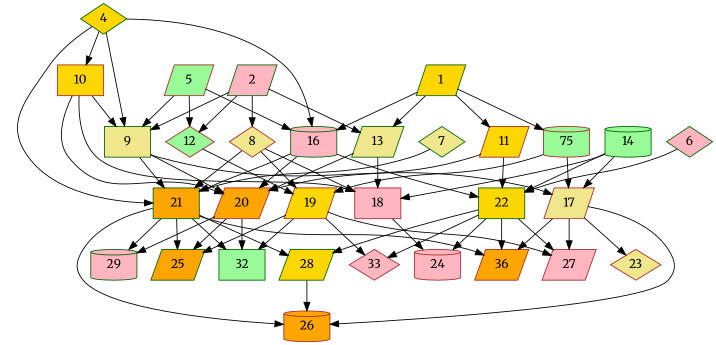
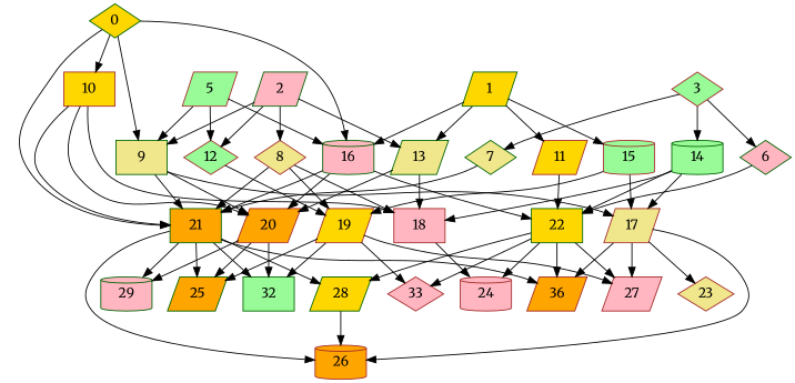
  digraph {
    fontname=Merriweather
    node [alpha=0.13 color=brown fillcolor=lightpink fontname=Merriweather shape=parallelogram style=filled]
    edge [fontname=Merriweather]
    1 [alpha=0.14 color=darkgreen expect_size=2586258914885145 fillcolor=gold]
    11 [alpha=0.03 expect_size=547896415379414 fillcolor=gold]
    13 [alpha=0.10 color=darkgreen expect_size=115706881348122080 fillcolor=khaki]
-   15 [alpha=0.06 expect_size=64521302767648136 fillcolor=palegreen shape=cylinder label=75]
+   15 [alpha=0.06 expect_size=64521302767648136 fillcolor=palegreen shape=cylinder]
    16 [alpha=0.08 color=darkgreen expect_size=276323542869399830528 shape=cylinder]
    22 [alpha=0.07 color=darkgreen expect_size=6320533083721831 fillcolor=gold shape=box]
    20 [expect_size=11422980925693100032 fillcolor=orange]
    18 [alpha=0.01 expect_size=317929327335053568 shape=box]
    19 [alpha=0.07 expect_size=8490860776866624 fillcolor=gold]
    17 [alpha=0.05 expect_size=2697500881058265 fillcolor=khaki]
    21 [alpha=0.00 color=darkgreen expect_size=4337570260324219 fillcolor=orange shape=box]
    27 [alpha=0.17 expect_size=117376062621914336]
    n13 [expect_size=3857633753070784 fillcolor=orange label=36]
    24 [expect_size=257724176394092544 shape=cylinder]
    n15 [alpha=0.17 expect_size=1164592251694661 label=33 shape=diamond]
    28 [alpha=0.09 color=darkgreen expect_size=276013338097847631872 fillcolor=gold]
    25 [alpha=0.01 color=darkgreen expect_size=33229884206590240 fillcolor=orange]
    29 [alpha=0.10 color=darkgreen expect_size=7823318216876492 shape=cylinder]
    32 [alpha=0.17 color=darkgreen expect_size=150634317463593792 fillcolor=palegreen shape=box]
    26 [alpha=0.12 expect_size=10932192970321422 fillcolor=orange shape=cylinder]
    23 [alpha=0.12 expect_size=83788618121082830848 fillcolor=khaki shape=diamond]
    2 [color=darkgreen expect_size=1090244056118231]
    8 [alpha=0.03 expect_size=7904641357115285 fillcolor=khaki shape=diamond]
    9 [alpha=0.16 color=darkgreen expect_size=1700119825415271 fillcolor=khaki shape=box]
    12 [alpha=0.09 expect_size=72905321797910528000 fillcolor=palegreen shape=diamond]
+   3 [alpha=0.07 expect_size=258613902340918345728 fillcolor=palegreen shape=diamond]
    6 [alpha=0.18 color=darkgreen expect_size=317961097347335 shape=diamond]
    7 [alpha=0.20 color=darkgreen expect_size=182259128807312064512 fillcolor=khaki shape=diamond]
    14 [alpha=0.08 color=darkgreen expect_size=206861693884384800 fillcolor=palegreen shape=cylinder]
-   4 [alpha=0.06 color=darkgreen expect_size=301799948769685056 fillcolor=gold shape=diamond]
+   4 [alpha=0.06 color=darkgreen expect_size=301799948769685056 fillcolor=gold shape=diamond label=0]
    10 [alpha=0.12 expect_size=4218265544072999 fillcolor=gold shape=box]
    5 [alpha=0.14 expect_size=199385733146936868864 fillcolor=palegreen]
    1 -> 11
    1 -> 13
    1 -> 15
    1 -> 16
    11 -> 22
-   11 -> 20
    13 -> 20
    13 -> 18
    15 -> 19
    15 -> 17
    16 -> 22
    16 -> 20
    16 -> 21
    22 -> 27
    22 -> n13
    22 -> 24
    22 -> n15
    22 -> 28
    20 -> 25
    20 -> 29
    20 -> 32
    18 -> 24
    19 -> 27
    19 -> n15
    19 -> 25
    19 -> 32
    17 -> 27
    17 -> n13
    17 -> 26
    17 -> 23
    21 -> n13
    21 -> 28
    21 -> 25
    21 -> 29
    21 -> 32
    21 -> 26
    28 -> 26
    2 -> 13
    2 -> 8
    2 -> 9
    2 -> 12
    8 -> 18
    8 -> 19
    8 -> 21
    9 -> 20
    9 -> 17
    9 -> 21
    12 -> 19
+   3 -> 6
+   3 -> 7
+   3 -> 14
    6 -> 22
    7 -> 21
    14 -> 22
    14 -> 18
    14 -> 17
    4 -> 16
    4 -> 21
    4 -> 9
    4 -> 10
    10 -> 20
    10 -> 18
-   10 -> 9
+   10 -> 21
    5 -> 16
    5 -> 9
    5 -> 12
  }
